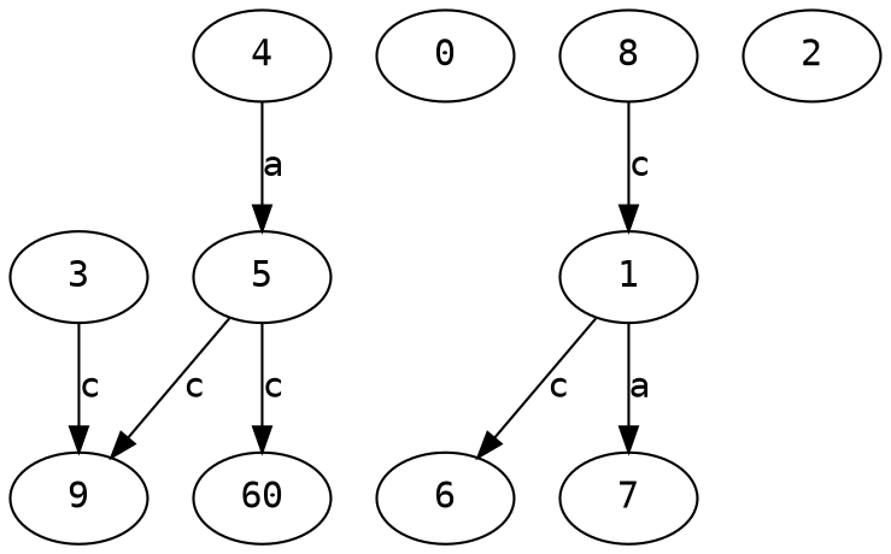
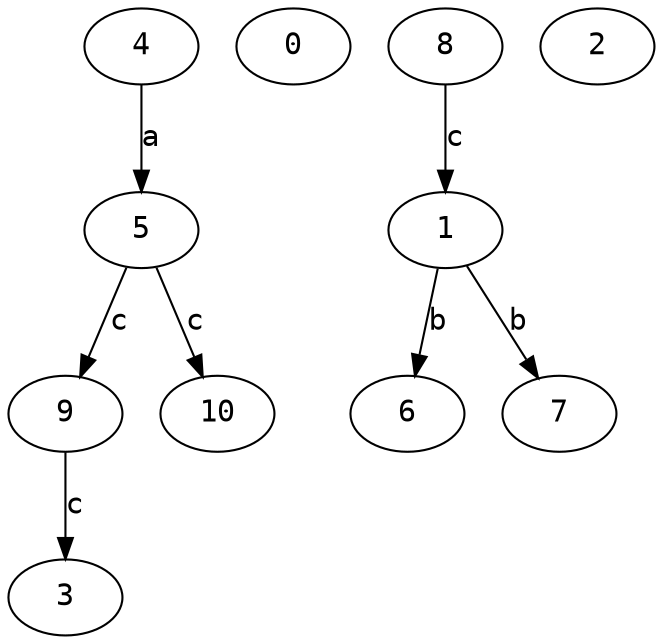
  strict digraph {
    fontname="DejaVu Sans Mono"
    node [fontname="DejaVu Sans Mono"]
    edge [fontname="DejaVu Sans Mono"]
    3
    9
    4
    5
-   10 [label=60]
+   10
    0
    1
    6
    7
    8
    2
-   3 -> 9 [label=c]
+   9 -> 3 [label=c]
    4 -> 5 [label=a]
    5 -> 9 [label=c]
    5 -> 10 [label=c]
-   1 -> 6 [label=c]
-   1 -> 7 [label=a]
+   1 -> 6 [label=b]
+   1 -> 7 [label=b]
    8 -> 1 [label=c]
  }
